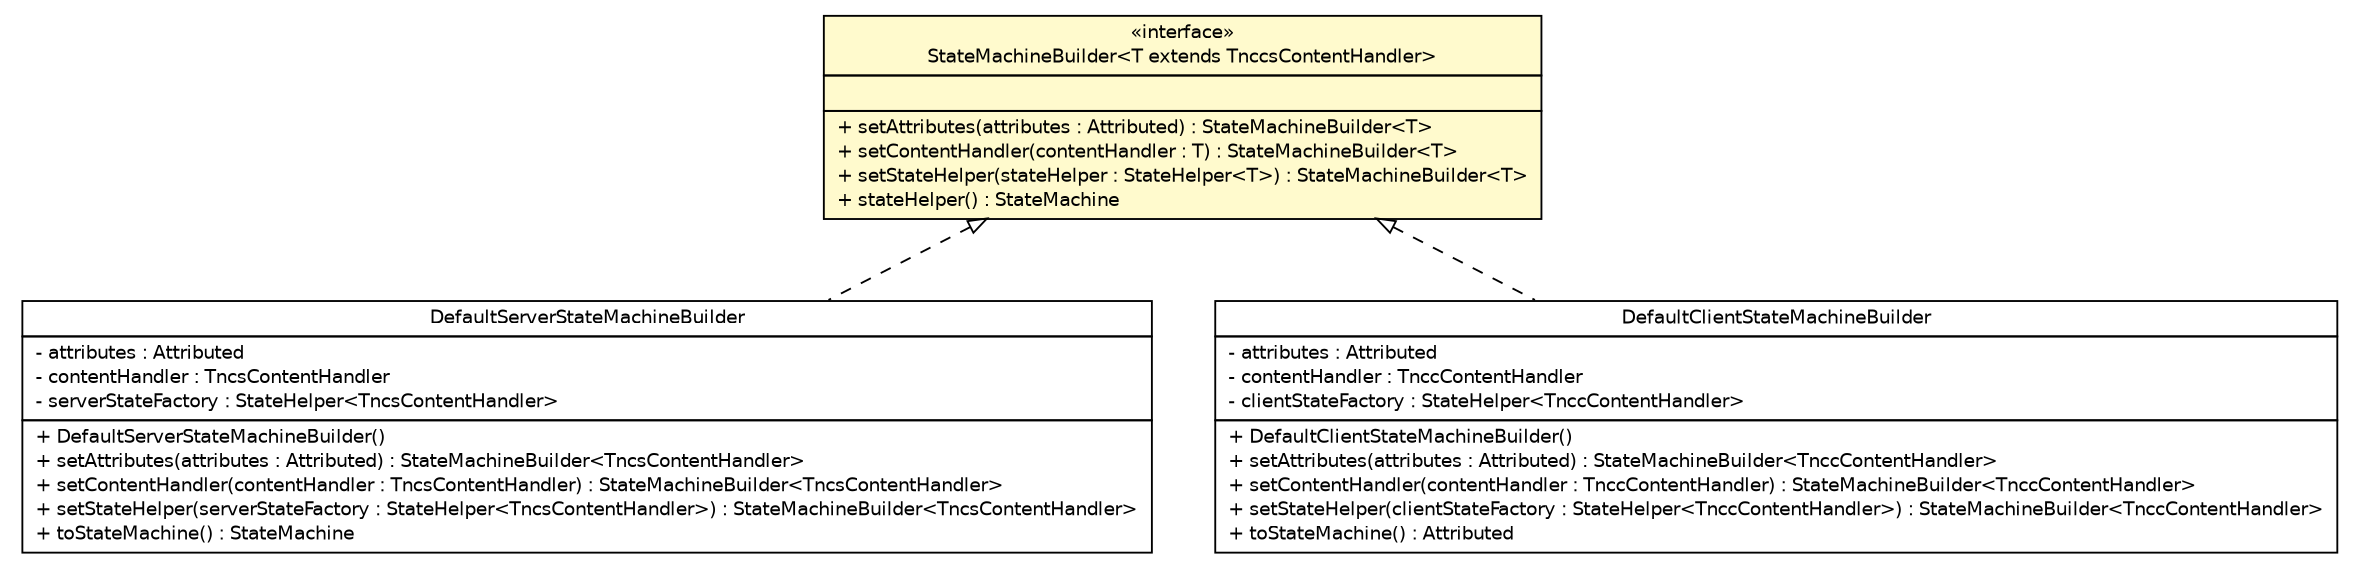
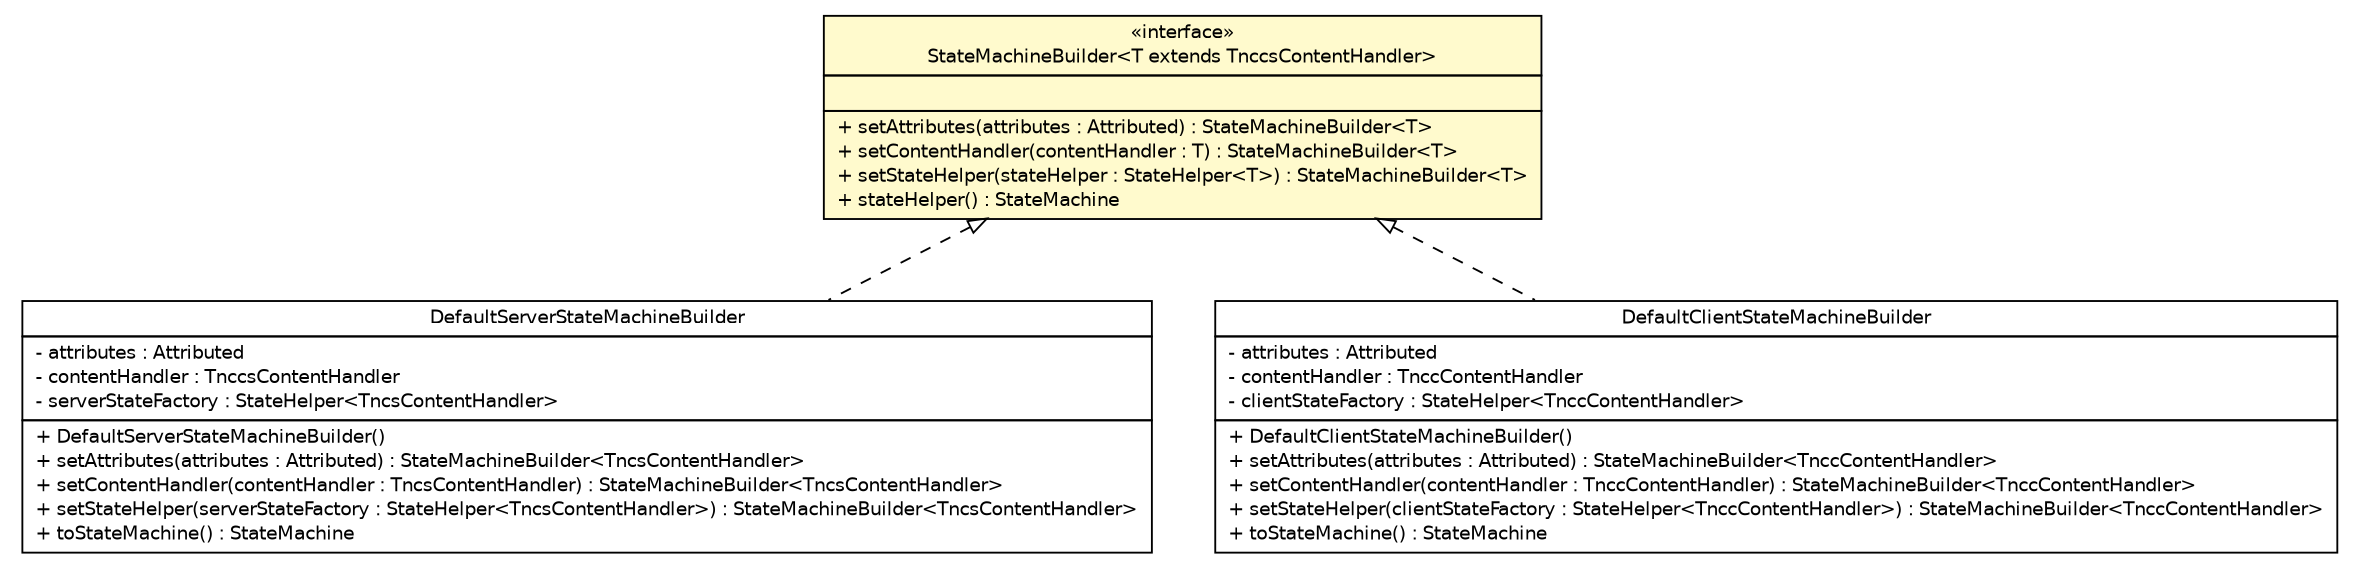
  digraph {
    nodesep=0.25
    ranksep=0.5
    node [fontcolor=black fontname=Helvetica fontsize=10.0 shape=plaintext]
    edge [arrowtail=empty dir=back fontname=Helvetica fontsize=10 headport=p labelfontname=Helvetica labelfontsize=10 style=dashed tailport=p]
    n1 [label=<<table title="de.hsbremen.tc.tnc.tnccs.session.statemachine.StateMachineBuilder" border="0" cellborder="1" cellspacing="0" cellpadding="2" port="p" bgcolor="lemonChiffon" href="./StateMachineBuilder.html"> 		<tr><td><table border="0" cellspacing="0" cellpadding="1"> <tr><td align="center" balign="center"> &#171;interface&#187; </td></tr> <tr><td align="center" balign="center"> StateMachineBuilder&lt;T extends TnccsContentHandler&gt; </td></tr> 		</table></td></tr> 		<tr><td><table border="0" cellspacing="0" cellpadding="1"> <tr><td align="left" balign="left">  </td></tr> 		</table></td></tr> 		<tr><td><table border="0" cellspacing="0" cellpadding="1"> <tr><td align="left" balign="left"> + setAttributes(attributes : Attributed) : StateMachineBuilder&lt;T&gt; </td></tr> <tr><td align="left" balign="left"> + setContentHandler(contentHandler : T) : StateMachineBuilder&lt;T&gt; </td></tr> <tr><td align="left" balign="left"> + setStateHelper(stateHelper : StateHelper&lt;T&gt;) : StateMachineBuilder&lt;T&gt; </td></tr> <tr><td align="left" balign="left"> + stateHelper() : StateMachine </td></tr> 		</table></td></tr> 		</table>>]
-   n2 [label=<<table title="de.hsbremen.tc.tnc.tnccs.session.statemachine.simple.DefaultServerStateMachineBuilder" border="0" cellborder="1" cellspacing="0" cellpadding="2" port="p" href="./simple/DefaultServerStateMachineBuilder.html"> 		<tr><td><table border="0" cellspacing="0" cellpadding="1"> <tr><td align="center" balign="center"> DefaultServerStateMachineBuilder </td></tr> 		</table></td></tr> 		<tr><td><table border="0" cellspacing="0" cellpadding="1"> <tr><td align="left" balign="left"> - attributes : Attributed </td></tr> <tr><td align="left" balign="left"> - contentHandler : TncsContentHandler </td></tr> <tr><td align="left" balign="left"> - serverStateFactory : StateHelper&lt;TncsContentHandler&gt; </td></tr> 		</table></td></tr> 		<tr><td><table border="0" cellspacing="0" cellpadding="1"> <tr><td align="left" balign="left"> + DefaultServerStateMachineBuilder() </td></tr> <tr><td align="left" balign="left"> + setAttributes(attributes : Attributed) : StateMachineBuilder&lt;TncsContentHandler&gt; </td></tr> <tr><td align="left" balign="left"> + setContentHandler(contentHandler : TncsContentHandler) : StateMachineBuilder&lt;TncsContentHandler&gt; </td></tr> <tr><td align="left" balign="left"> + setStateHelper(serverStateFactory : StateHelper&lt;TncsContentHandler&gt;) : StateMachineBuilder&lt;TncsContentHandler&gt; </td></tr> <tr><td align="left" balign="left"> + toStateMachine() : StateMachine </td></tr> 		</table></td></tr> 		</table>>]
-   n3 [label=<<table title="de.hsbremen.tc.tnc.tnccs.session.statemachine.simple.DefaultClientStateMachineBuilder" border="0" cellborder="1" cellspacing="0" cellpadding="2" port="p" href="./simple/DefaultClientStateMachineBuilder.html"> 		<tr><td><table border="0" cellspacing="0" cellpadding="1"> <tr><td align="center" balign="center"> DefaultClientStateMachineBuilder </td></tr> 		</table></td></tr> 		<tr><td><table border="0" cellspacing="0" cellpadding="1"> <tr><td align="left" balign="left"> - attributes : Attributed </td></tr> <tr><td align="left" balign="left"> - contentHandler : TnccContentHandler </td></tr> <tr><td align="left" balign="left"> - clientStateFactory : StateHelper&lt;TnccContentHandler&gt; </td></tr> 		</table></td></tr> 		<tr><td><table border="0" cellspacing="0" cellpadding="1"> <tr><td align="left" balign="left"> + DefaultClientStateMachineBuilder() </td></tr> <tr><td align="left" balign="left"> + setAttributes(attributes : Attributed) : StateMachineBuilder&lt;TnccContentHandler&gt; </td></tr> <tr><td align="left" balign="left"> + setContentHandler(contentHandler : TnccContentHandler) : StateMachineBuilder&lt;TnccContentHandler&gt; </td></tr> <tr><td align="left" balign="left"> + setStateHelper(clientStateFactory : StateHelper&lt;TnccContentHandler&gt;) : StateMachineBuilder&lt;TnccContentHandler&gt; </td></tr> <tr><td align="left" balign="left"> + toStateMachine() : Attributed </td></tr> 		</table></td></tr> 		</table>>]
+   n2 [label=<<table title="de.hsbremen.tc.tnc.tnccs.session.statemachine.simple.DefaultServerStateMachineBuilder" border="0" cellborder="1" cellspacing="0" cellpadding="2" port="p" href="./simple/DefaultServerStateMachineBuilder.html"> 		<tr><td><table border="0" cellspacing="0" cellpadding="1"> <tr><td align="center" balign="center"> DefaultServerStateMachineBuilder </td></tr> 		</table></td></tr> 		<tr><td><table border="0" cellspacing="0" cellpadding="1"> <tr><td align="left" balign="left"> - attributes : Attributed </td></tr> <tr><td align="left" balign="left"> - contentHandler : TnccsContentHandler </td></tr> <tr><td align="left" balign="left"> - serverStateFactory : StateHelper&lt;TncsContentHandler&gt; </td></tr> 		</table></td></tr> 		<tr><td><table border="0" cellspacing="0" cellpadding="1"> <tr><td align="left" balign="left"> + DefaultServerStateMachineBuilder() </td></tr> <tr><td align="left" balign="left"> + setAttributes(attributes : Attributed) : StateMachineBuilder&lt;TncsContentHandler&gt; </td></tr> <tr><td align="left" balign="left"> + setContentHandler(contentHandler : TncsContentHandler) : StateMachineBuilder&lt;TncsContentHandler&gt; </td></tr> <tr><td align="left" balign="left"> + setStateHelper(serverStateFactory : StateHelper&lt;TncsContentHandler&gt;) : StateMachineBuilder&lt;TncsContentHandler&gt; </td></tr> <tr><td align="left" balign="left"> + toStateMachine() : StateMachine </td></tr> 		</table></td></tr> 		</table>>]
+   n3 [label=<<table title="de.hsbremen.tc.tnc.tnccs.session.statemachine.simple.DefaultClientStateMachineBuilder" border="0" cellborder="1" cellspacing="0" cellpadding="2" port="p" href="./simple/DefaultClientStateMachineBuilder.html"> 		<tr><td><table border="0" cellspacing="0" cellpadding="1"> <tr><td align="center" balign="center"> DefaultClientStateMachineBuilder </td></tr> 		</table></td></tr> 		<tr><td><table border="0" cellspacing="0" cellpadding="1"> <tr><td align="left" balign="left"> - attributes : Attributed </td></tr> <tr><td align="left" balign="left"> - contentHandler : TnccContentHandler </td></tr> <tr><td align="left" balign="left"> - clientStateFactory : StateHelper&lt;TnccContentHandler&gt; </td></tr> 		</table></td></tr> 		<tr><td><table border="0" cellspacing="0" cellpadding="1"> <tr><td align="left" balign="left"> + DefaultClientStateMachineBuilder() </td></tr> <tr><td align="left" balign="left"> + setAttributes(attributes : Attributed) : StateMachineBuilder&lt;TnccContentHandler&gt; </td></tr> <tr><td align="left" balign="left"> + setContentHandler(contentHandler : TnccContentHandler) : StateMachineBuilder&lt;TnccContentHandler&gt; </td></tr> <tr><td align="left" balign="left"> + setStateHelper(clientStateFactory : StateHelper&lt;TnccContentHandler&gt;) : StateMachineBuilder&lt;TnccContentHandler&gt; </td></tr> <tr><td align="left" balign="left"> + toStateMachine() : StateMachine </td></tr> 		</table></td></tr> 		</table>>]
    n1 -> n2
    n1 -> n3
  }
